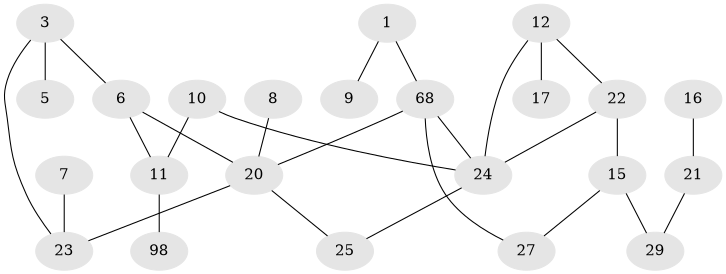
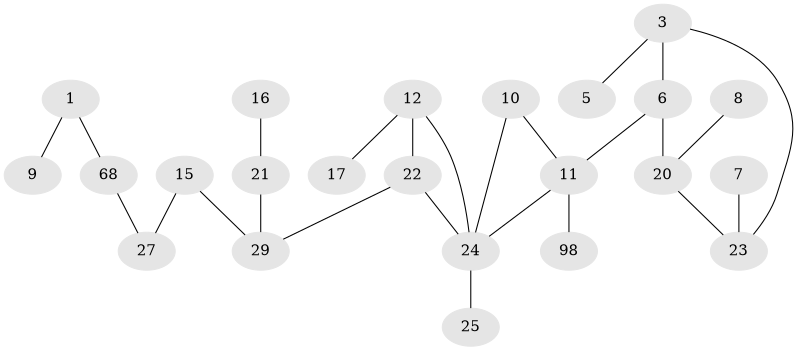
  graph {
    node [color=gray90 style=filled]
    edge [weight=1.0]
    1
    9
    n3 [label=68]
    20
    24
    27
    3
    5
    6
    23
    11
    n12 [label=98]
    25
    7
    8
    10
    12
    17
    22
    29
    15
    16
    21
    1 -- 9
    1 -- n3
-   n3 -- 20
-   n3 -- 24
+   11 -- 24
    n3 -- 27
    20 -- 23
-   20 -- 25
    24 -- 25
    3 -- 5
    3 -- 6
    3 -- 23
    6 -- 20 [weight=2.0]
    6 -- 11
    11 -- n12
    7 -- 23
    8 -- 20
    10 -- 24
    10 -- 11
    12 -- 24
    12 -- 17
    12 -- 22
    22 -- 24 [weight=2.0]
-   22 -- 15
+   22 -- 29
    15 -- 27
    15 -- 29
    16 -- 21
    21 -- 29
  }
